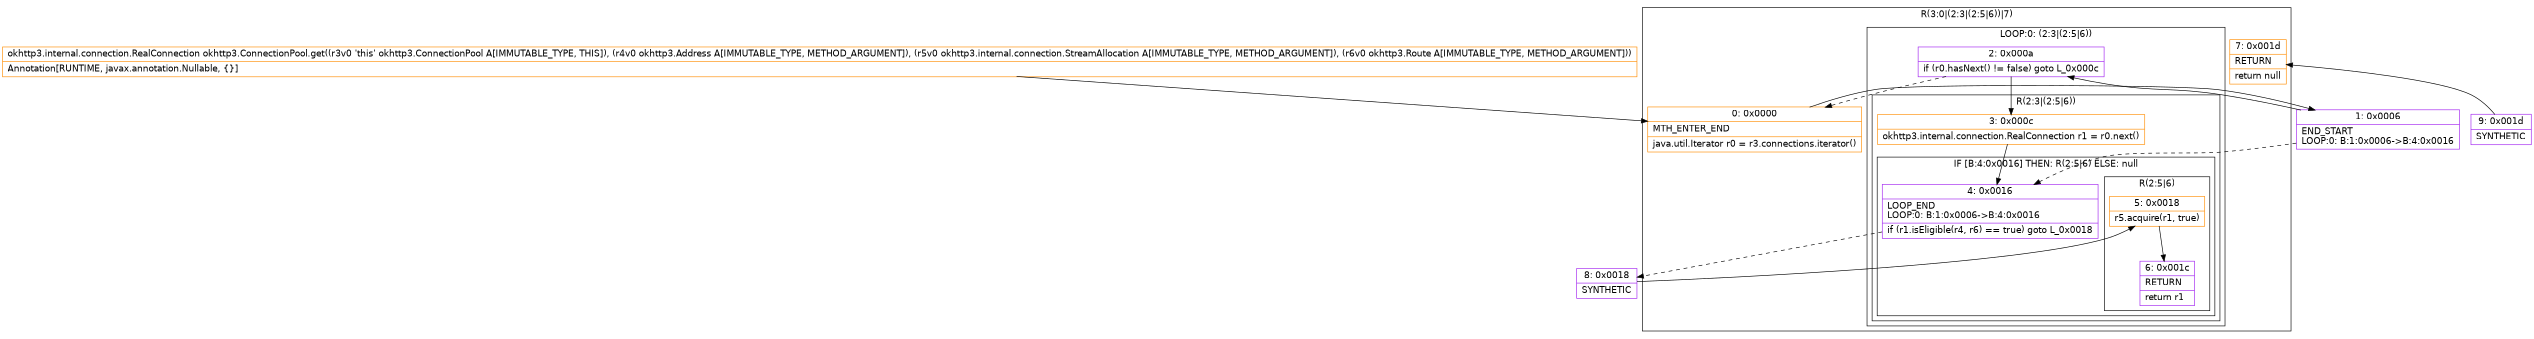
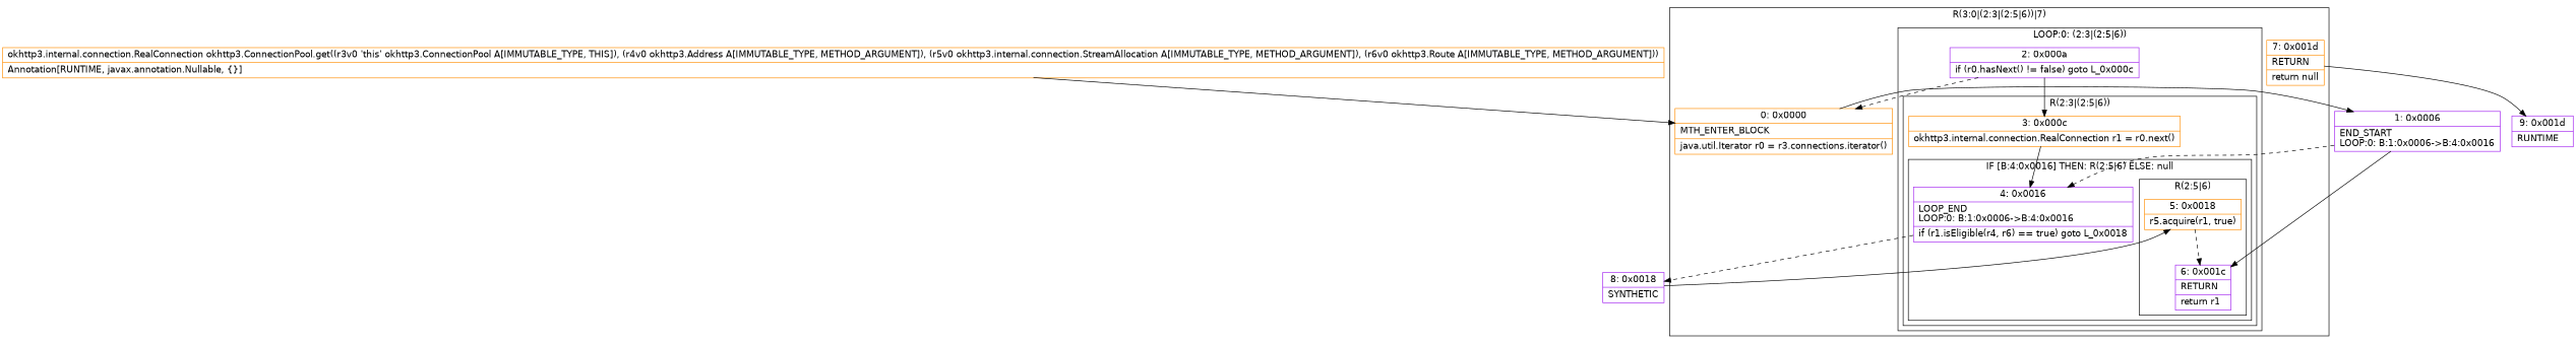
  digraph {
    fontname="DejaVu Sans"
    node [color=purple fontname="DejaVu Sans" shape=record]
    edge [fontname="DejaVu Sans"]
    n1 [color=darkorange label="{5\:\ 0x0018|r5.acquire(r1, true)\l}"]
    n2 [label="{6\:\ 0x001c|RETURN\l|return r1\l}"]
    n3 [label="{4\:\ 0x0016|LOOP_END\lLOOP:0: B:1:0x0006\-\>B:4:0x0016\l|if (r1.isEligible(r4, r6) == true) goto L_0x0018\l}"]
    n4 [color=darkorange label="{3\:\ 0x000c|okhttp3.internal.connection.RealConnection r1 = r0.next()\l}"]
    n5 [label="{2\:\ 0x000a|if (r0.hasNext() != false) goto L_0x000c\l}"]
-   n6 [color=darkorange label="{0\:\ 0x0000|MTH_ENTER_END\l|java.util.Iterator r0 = r3.connections.iterator()\l}"]
+   n6 [color=darkorange label="{0\:\ 0x0000|MTH_ENTER_BLOCK\l|java.util.Iterator r0 = r3.connections.iterator()\l}"]
    n7 [color=darkorange label="{7\:\ 0x001d|RETURN\l|return null\l}"]
    n8 [label="{8\:\ 0x0018|SYNTHETIC\l}"]
    n9 [label="{1\:\ 0x0006|END_START\lLOOP:0: B:1:0x0006\-\>B:4:0x0016\l}"]
-   n10 [label="{9\:\ 0x001d|SYNTHETIC\l}"]
+   n10 [label="{9\:\ 0x001d|RUNTIME\l}"]
    n11 [color=darkorange label="{okhttp3.internal.connection.RealConnection okhttp3.ConnectionPool.get((r3v0 'this' okhttp3.ConnectionPool A[IMMUTABLE_TYPE, THIS]), (r4v0 okhttp3.Address A[IMMUTABLE_TYPE, METHOD_ARGUMENT]), (r5v0 okhttp3.internal.connection.StreamAllocation A[IMMUTABLE_TYPE, METHOD_ARGUMENT]), (r6v0 okhttp3.Route A[IMMUTABLE_TYPE, METHOD_ARGUMENT]))  | Annotation[RUNTIME, javax.annotation.Nullable, \{\}]\l}"]
    subgraph cluster_1 {
      label="R(3:0|(2:3|(2:5|6))|7)"
      n6
      n7
      subgraph cluster_2 {
        label="LOOP:0: (2:3|(2:5|6))"
        n5
        subgraph cluster_3 {
          label="R(2:3|(2:5|6))"
          n4
          subgraph cluster_4 {
            label="IF [B:4:0x0016] THEN: R(2:5|6) ELSE: null"
            n3
            subgraph cluster_5 {
              label="R(2:5|6)"
              n1
              n2
            }
          }
        }
      }
    }
-   n1 -> n2
+   n1 -> n2 [style=dashed]
    n3 -> n8 [style=dashed]
    n4 -> n3
    n5 -> n4
    n5 -> n6 [style=dashed]
    n6 -> n9
    n8 -> n1
    n9 -> n3 [style=dashed]
-   n9 -> n5
-   n10 -> n7
+   n9 -> n2
+   n7 -> n10
    n11 -> n6
  }
